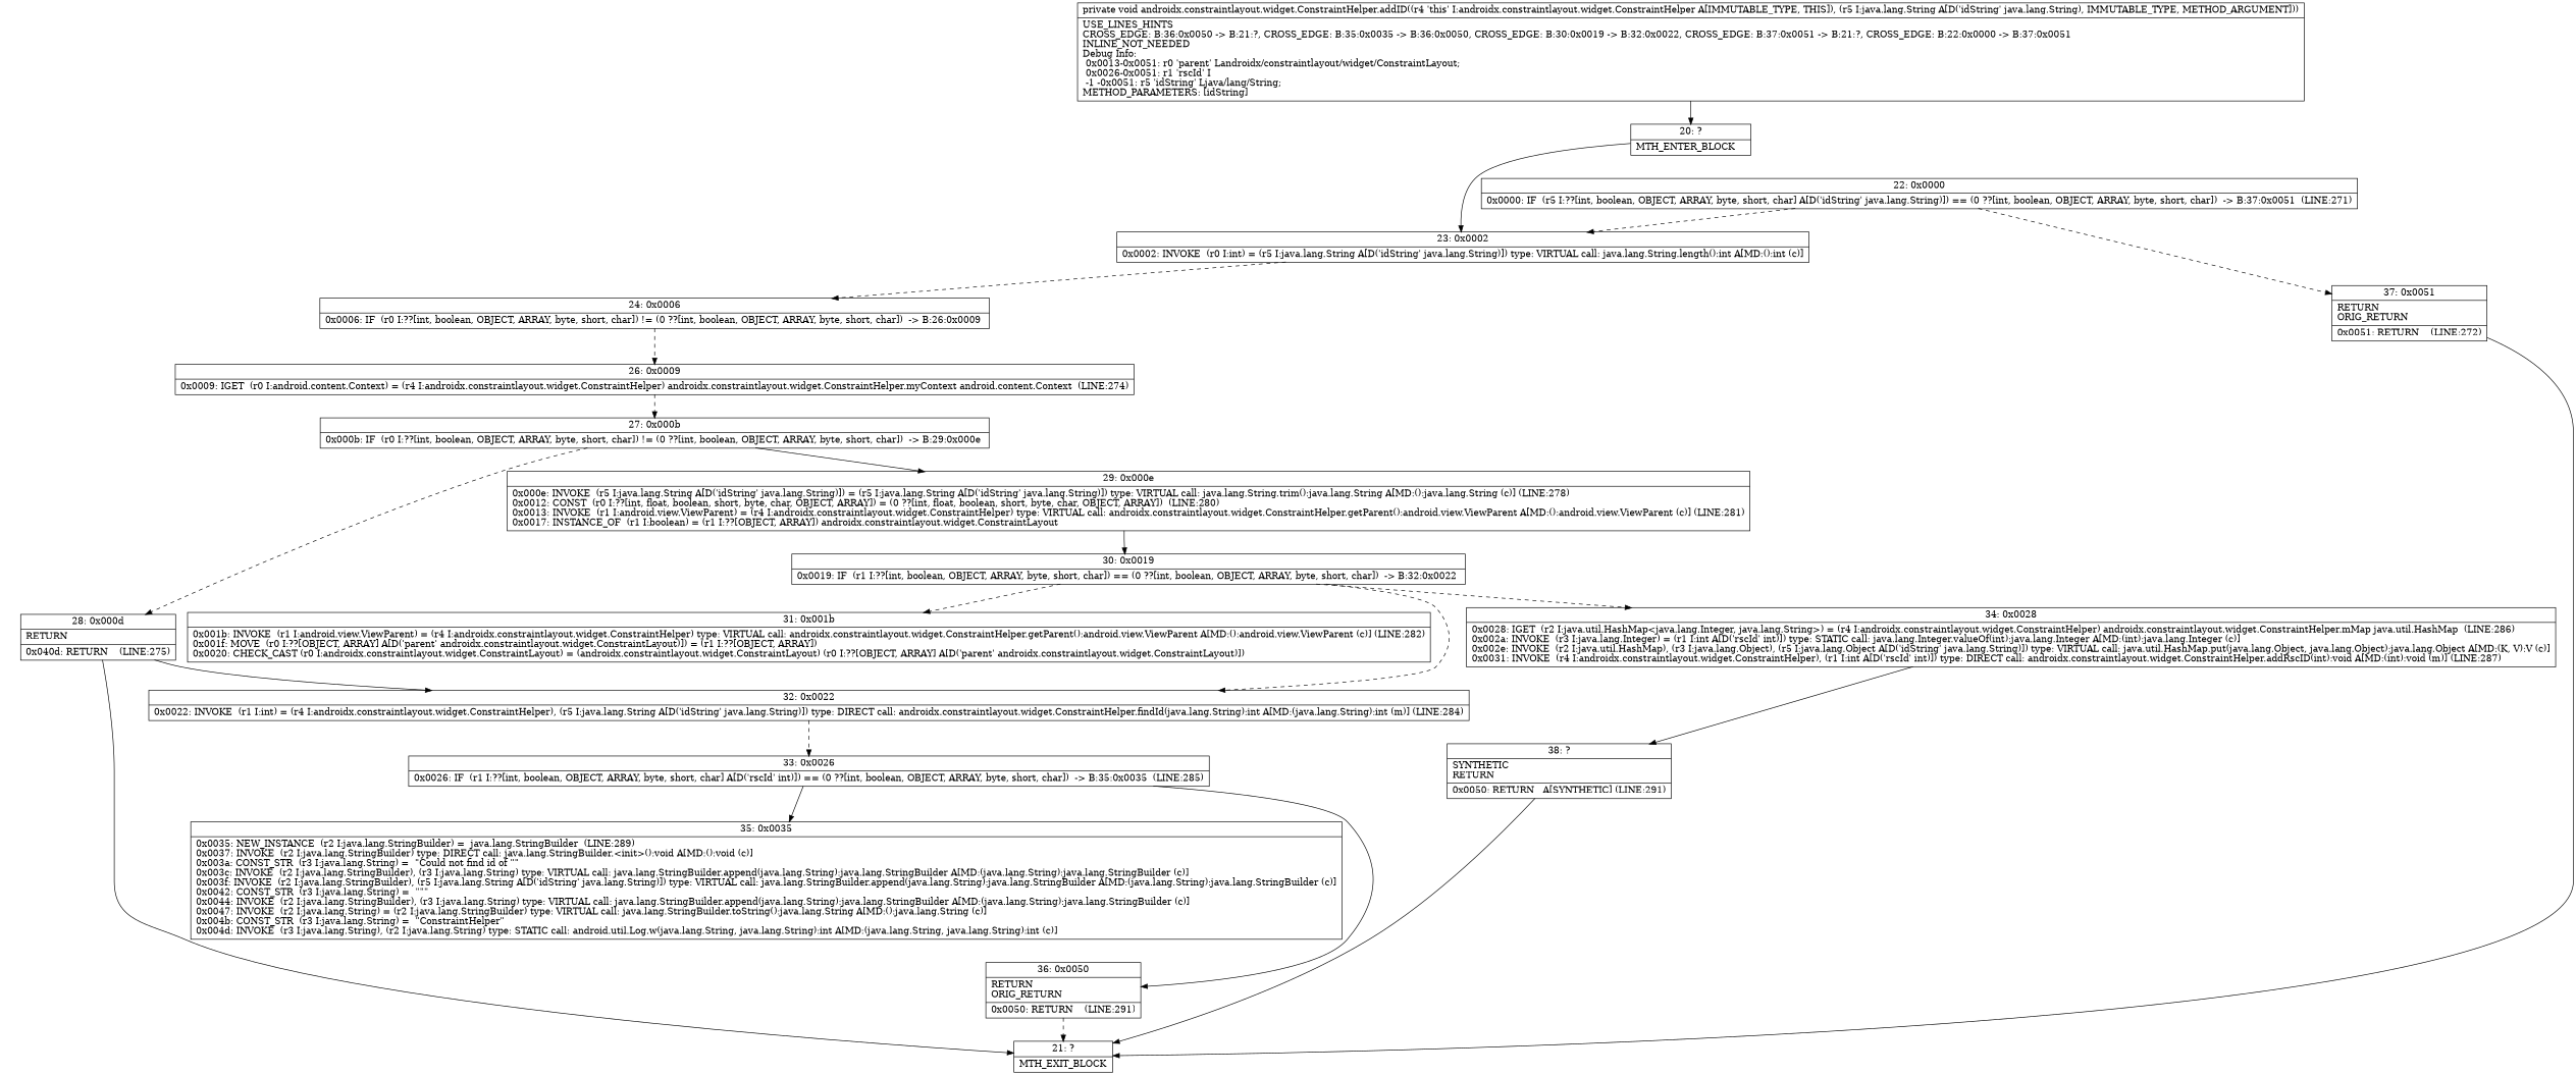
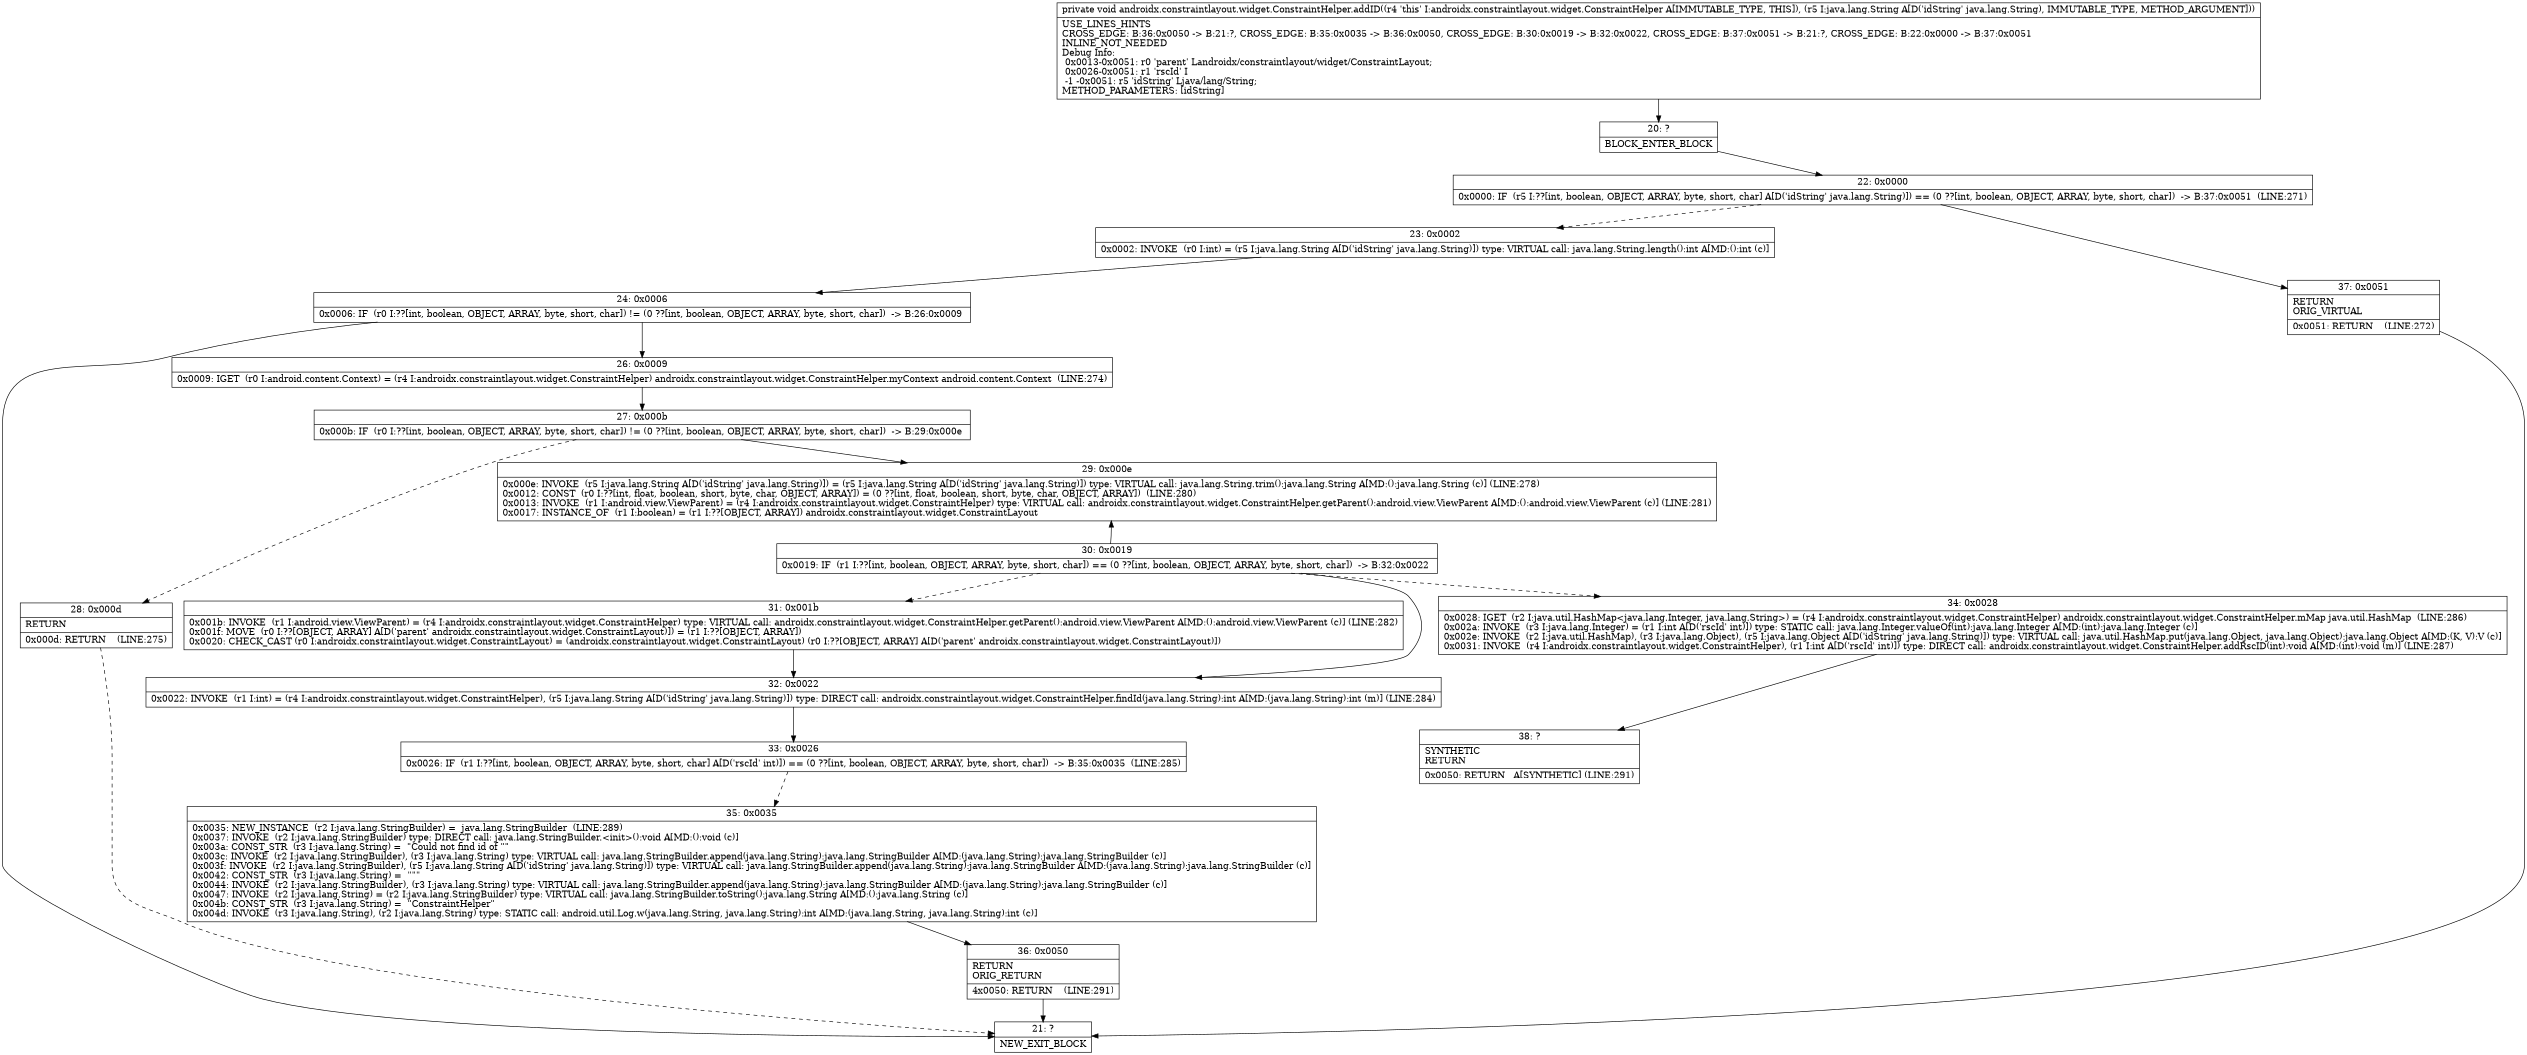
  digraph {
    node [shape=record]
-   n1 [label="{20\:\ ?|MTH_ENTER_BLOCK\l}"]
+   n1 [label="{20\:\ ?|BLOCK_ENTER_BLOCK\l}"]
    n2 [label="{22\:\ 0x0000|0x0000: IF  (r5 I:??[int, boolean, OBJECT, ARRAY, byte, short, char] A[D('idString' java.lang.String)]) == (0 ??[int, boolean, OBJECT, ARRAY, byte, short, char])  \-\> B:37:0x0051  (LINE:271)\l}"]
    n3 [label="{23\:\ 0x0002|0x0002: INVOKE  (r0 I:int) = (r5 I:java.lang.String A[D('idString' java.lang.String)]) type: VIRTUAL call: java.lang.String.length():int A[MD:():int (c)]\l}"]
-   n4 [label="{37\:\ 0x0051|RETURN\lORIG_RETURN\l|0x0051: RETURN    (LINE:272)\l}"]
+   n4 [label="{37\:\ 0x0051|RETURN\lORIG_VIRTUAL\l|0x0051: RETURN    (LINE:272)\l}"]
    n5 [label="{24\:\ 0x0006|0x0006: IF  (r0 I:??[int, boolean, OBJECT, ARRAY, byte, short, char]) != (0 ??[int, boolean, OBJECT, ARRAY, byte, short, char])  \-\> B:26:0x0009 \l}"]
-   n6 [label="{21\:\ ?|MTH_EXIT_BLOCK\l}"]
+   n6 [label="{21\:\ ?|NEW_EXIT_BLOCK\l}"]
    n7 [label="{26\:\ 0x0009|0x0009: IGET  (r0 I:android.content.Context) = (r4 I:androidx.constraintlayout.widget.ConstraintHelper) androidx.constraintlayout.widget.ConstraintHelper.myContext android.content.Context  (LINE:274)\l}"]
    n8 [label="{27\:\ 0x000b|0x000b: IF  (r0 I:??[int, boolean, OBJECT, ARRAY, byte, short, char]) != (0 ??[int, boolean, OBJECT, ARRAY, byte, short, char])  \-\> B:29:0x000e \l}"]
-   n9 [label="{28\:\ 0x000d|RETURN\l|0x040d: RETURN    (LINE:275)\l}"]
+   n9 [label="{28\:\ 0x000d|RETURN\l|0x000d: RETURN    (LINE:275)\l}"]
    n10 [label="{29\:\ 0x000e|0x000e: INVOKE  (r5 I:java.lang.String A[D('idString' java.lang.String)]) = (r5 I:java.lang.String A[D('idString' java.lang.String)]) type: VIRTUAL call: java.lang.String.trim():java.lang.String A[MD:():java.lang.String (c)] (LINE:278)\l0x0012: CONST  (r0 I:??[int, float, boolean, short, byte, char, OBJECT, ARRAY]) = (0 ??[int, float, boolean, short, byte, char, OBJECT, ARRAY])  (LINE:280)\l0x0013: INVOKE  (r1 I:android.view.ViewParent) = (r4 I:androidx.constraintlayout.widget.ConstraintHelper) type: VIRTUAL call: androidx.constraintlayout.widget.ConstraintHelper.getParent():android.view.ViewParent A[MD:():android.view.ViewParent (c)] (LINE:281)\l0x0017: INSTANCE_OF  (r1 I:boolean) = (r1 I:??[OBJECT, ARRAY]) androidx.constraintlayout.widget.ConstraintLayout \l}"]
    n11 [label="{30\:\ 0x0019|0x0019: IF  (r1 I:??[int, boolean, OBJECT, ARRAY, byte, short, char]) == (0 ??[int, boolean, OBJECT, ARRAY, byte, short, char])  \-\> B:32:0x0022 \l}"]
    n12 [label="{31\:\ 0x001b|0x001b: INVOKE  (r1 I:android.view.ViewParent) = (r4 I:androidx.constraintlayout.widget.ConstraintHelper) type: VIRTUAL call: androidx.constraintlayout.widget.ConstraintHelper.getParent():android.view.ViewParent A[MD:():android.view.ViewParent (c)] (LINE:282)\l0x001f: MOVE  (r0 I:??[OBJECT, ARRAY] A[D('parent' androidx.constraintlayout.widget.ConstraintLayout)]) = (r1 I:??[OBJECT, ARRAY]) \l0x0020: CHECK_CAST (r0 I:androidx.constraintlayout.widget.ConstraintLayout) = (androidx.constraintlayout.widget.ConstraintLayout) (r0 I:??[OBJECT, ARRAY] A[D('parent' androidx.constraintlayout.widget.ConstraintLayout)]) \l}"]
    n13 [label="{32\:\ 0x0022|0x0022: INVOKE  (r1 I:int) = (r4 I:androidx.constraintlayout.widget.ConstraintHelper), (r5 I:java.lang.String A[D('idString' java.lang.String)]) type: DIRECT call: androidx.constraintlayout.widget.ConstraintHelper.findId(java.lang.String):int A[MD:(java.lang.String):int (m)] (LINE:284)\l}"]
    n14 [label="{34\:\ 0x0028|0x0028: IGET  (r2 I:java.util.HashMap\<java.lang.Integer, java.lang.String\>) = (r4 I:androidx.constraintlayout.widget.ConstraintHelper) androidx.constraintlayout.widget.ConstraintHelper.mMap java.util.HashMap  (LINE:286)\l0x002a: INVOKE  (r3 I:java.lang.Integer) = (r1 I:int A[D('rscId' int)]) type: STATIC call: java.lang.Integer.valueOf(int):java.lang.Integer A[MD:(int):java.lang.Integer (c)]\l0x002e: INVOKE  (r2 I:java.util.HashMap), (r3 I:java.lang.Object), (r5 I:java.lang.Object A[D('idString' java.lang.String)]) type: VIRTUAL call: java.util.HashMap.put(java.lang.Object, java.lang.Object):java.lang.Object A[MD:(K, V):V (c)]\l0x0031: INVOKE  (r4 I:androidx.constraintlayout.widget.ConstraintHelper), (r1 I:int A[D('rscId' int)]) type: DIRECT call: androidx.constraintlayout.widget.ConstraintHelper.addRscID(int):void A[MD:(int):void (m)] (LINE:287)\l}"]
    n15 [label="{33\:\ 0x0026|0x0026: IF  (r1 I:??[int, boolean, OBJECT, ARRAY, byte, short, char] A[D('rscId' int)]) == (0 ??[int, boolean, OBJECT, ARRAY, byte, short, char])  \-\> B:35:0x0035  (LINE:285)\l}"]
    n16 [label="{35\:\ 0x0035|0x0035: NEW_INSTANCE  (r2 I:java.lang.StringBuilder) =  java.lang.StringBuilder  (LINE:289)\l0x0037: INVOKE  (r2 I:java.lang.StringBuilder) type: DIRECT call: java.lang.StringBuilder.\<init\>():void A[MD:():void (c)]\l0x003a: CONST_STR  (r3 I:java.lang.String) =  \"Could not find id of \"\" \l0x003c: INVOKE  (r2 I:java.lang.StringBuilder), (r3 I:java.lang.String) type: VIRTUAL call: java.lang.StringBuilder.append(java.lang.String):java.lang.StringBuilder A[MD:(java.lang.String):java.lang.StringBuilder (c)]\l0x003f: INVOKE  (r2 I:java.lang.StringBuilder), (r5 I:java.lang.String A[D('idString' java.lang.String)]) type: VIRTUAL call: java.lang.StringBuilder.append(java.lang.String):java.lang.StringBuilder A[MD:(java.lang.String):java.lang.StringBuilder (c)]\l0x0042: CONST_STR  (r3 I:java.lang.String) =  \"\"\" \l0x0044: INVOKE  (r2 I:java.lang.StringBuilder), (r3 I:java.lang.String) type: VIRTUAL call: java.lang.StringBuilder.append(java.lang.String):java.lang.StringBuilder A[MD:(java.lang.String):java.lang.StringBuilder (c)]\l0x0047: INVOKE  (r2 I:java.lang.String) = (r2 I:java.lang.StringBuilder) type: VIRTUAL call: java.lang.StringBuilder.toString():java.lang.String A[MD:():java.lang.String (c)]\l0x004b: CONST_STR  (r3 I:java.lang.String) =  \"ConstraintHelper\" \l0x004d: INVOKE  (r3 I:java.lang.String), (r2 I:java.lang.String) type: STATIC call: android.util.Log.w(java.lang.String, java.lang.String):int A[MD:(java.lang.String, java.lang.String):int (c)]\l}"]
    n17 [label="{38\:\ ?|SYNTHETIC\lRETURN\l|0x0050: RETURN   A[SYNTHETIC] (LINE:291)\l}"]
-   n18 [label="{36\:\ 0x0050|RETURN\lORIG_RETURN\l|0x0050: RETURN    (LINE:291)\l}"]
+   n18 [label="{36\:\ 0x0050|RETURN\lORIG_RETURN\l|4x0050: RETURN    (LINE:291)\l}"]
    n19 [label="{private void androidx.constraintlayout.widget.ConstraintHelper.addID((r4 'this' I:androidx.constraintlayout.widget.ConstraintHelper A[IMMUTABLE_TYPE, THIS]), (r5 I:java.lang.String A[D('idString' java.lang.String), IMMUTABLE_TYPE, METHOD_ARGUMENT]))  | USE_LINES_HINTS\lCROSS_EDGE: B:36:0x0050 \-\> B:21:?, CROSS_EDGE: B:35:0x0035 \-\> B:36:0x0050, CROSS_EDGE: B:30:0x0019 \-\> B:32:0x0022, CROSS_EDGE: B:37:0x0051 \-\> B:21:?, CROSS_EDGE: B:22:0x0000 \-\> B:37:0x0051\lINLINE_NOT_NEEDED\lDebug Info:\l  0x0013\-0x0051: r0 'parent' Landroidx\/constraintlayout\/widget\/ConstraintLayout;\l  0x0026\-0x0051: r1 'rscId' I\l  \-1 \-0x0051: r5 'idString' Ljava\/lang\/String;\lMETHOD_PARAMETERS: [idString]\l}"]
-   n1 -> n3
+   n1 -> n2
    n2 -> n3 [style=dashed]
-   n2 -> n4 [style=dashed]
-   n3 -> n5 [style=dashed]
+   n2 -> n4
+   n3 -> n5
    n4 -> n6
-   n5 -> n7 [style=dashed]
-   n7 -> n8 [style=dashed]
+   n5 -> n7
+   n7 -> n8
    n8 -> n9 [style=dashed]
    n8 -> n10
-   n9 -> n6
-   n10 -> n11
+   n9 -> n6 [style=dashed]
+   n11 -> n10
    n11 -> n12 [style=dashed]
-   n11 -> n13 [style=dashed]
+   n11 -> n13
    n11 -> n14 [style=dashed]
-   n9 -> n13
-   n13 -> n15 [style=dashed]
+   n12 -> n13
+   n13 -> n15
    n14 -> n17
-   n15 -> n16
-   n15 -> n18
-   n17 -> n6
-   n18 -> n6 [style=dashed]
+   n15 -> n16 [style=dashed]
+   n16 -> n18
+   n5 -> n6
+   n18 -> n6
    n19 -> n1
  }
